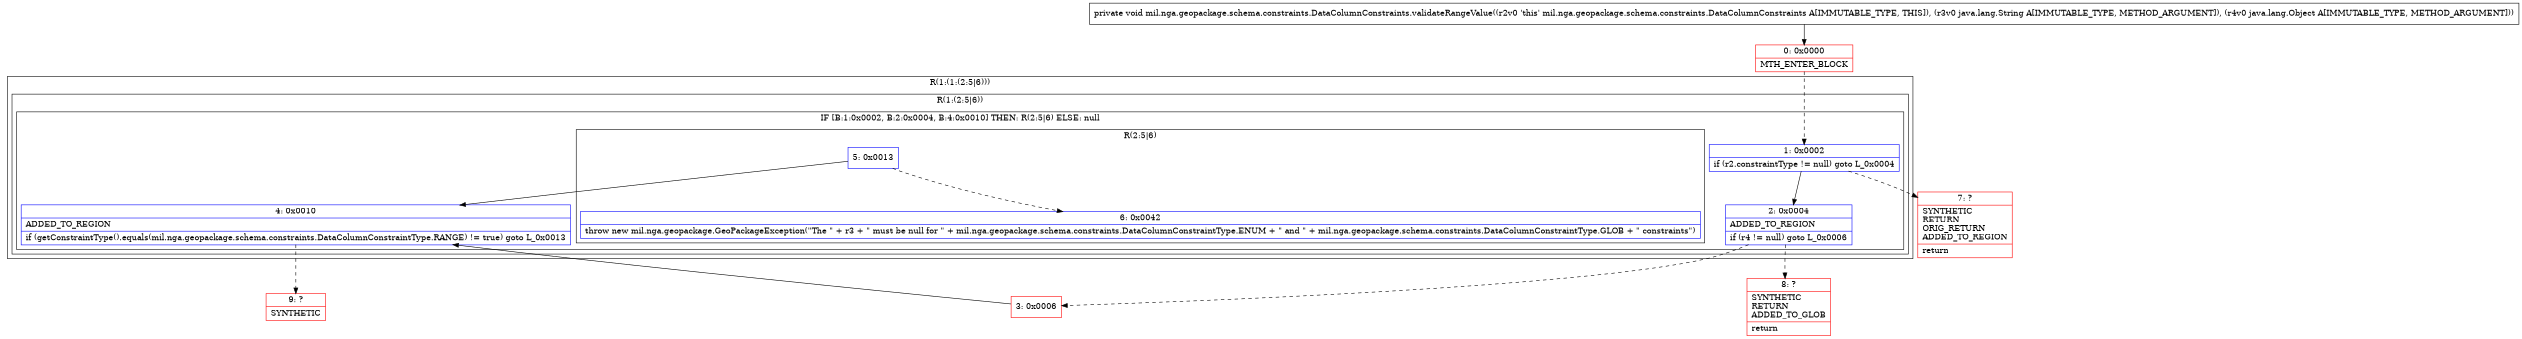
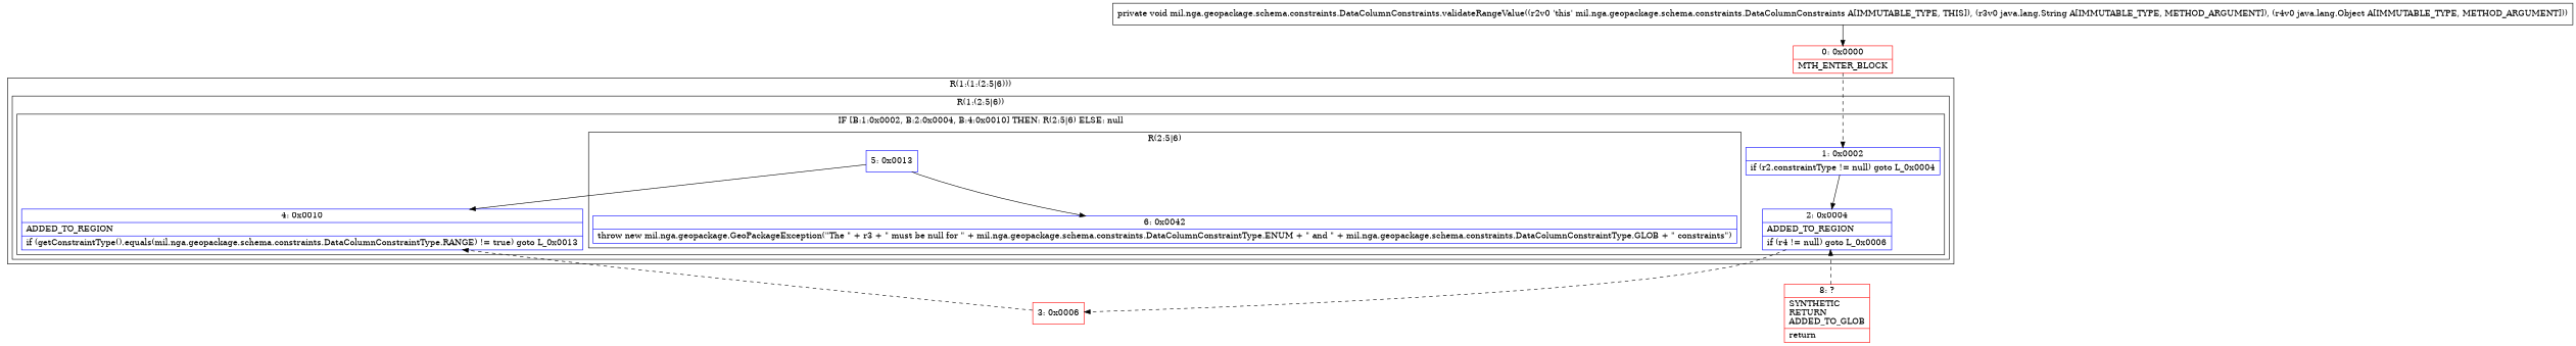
  digraph {
    node [color=blue shape=record]
    n1 [label="{5\:\ 0x0013}"]
    n2 [label="{6\:\ 0x0042|throw new mil.nga.geopackage.GeoPackageException(\"The \" + r3 + \" must be null for \" + mil.nga.geopackage.schema.constraints.DataColumnConstraintType.ENUM + \" and \" + mil.nga.geopackage.schema.constraints.DataColumnConstraintType.GLOB + \" constraints\")\l}"]
    n3 [label="{1\:\ 0x0002|if (r2.constraintType != null) goto L_0x0004\l}"]
    n4 [label="{2\:\ 0x0004|ADDED_TO_REGION\l|if (r4 != null) goto L_0x0006\l}"]
    n5 [label="{4\:\ 0x0010|ADDED_TO_REGION\l|if (getConstraintType().equals(mil.nga.geopackage.schema.constraints.DataColumnConstraintType.RANGE) != true) goto L_0x0013\l}"]
-   n6 [color=red label="{7\:\ ?|SYNTHETIC\lRETURN\lORIG_RETURN\lADDED_TO_REGION\l|return\l}"]
    n7 [color=red label="{3\:\ 0x0006}"]
    n8 [color=red label="{8\:\ ?|SYNTHETIC\lRETURN\lADDED_TO_GLOB\l|return\l}"]
-   n9 [color=red label="{9\:\ ?|SYNTHETIC\l}"]
    n10 [color=red label="{0\:\ 0x0000|MTH_ENTER_BLOCK\l}"]
    n11 [label="{private void mil.nga.geopackage.schema.constraints.DataColumnConstraints.validateRangeValue((r2v0 'this' mil.nga.geopackage.schema.constraints.DataColumnConstraints A[IMMUTABLE_TYPE, THIS]), (r3v0 java.lang.String A[IMMUTABLE_TYPE, METHOD_ARGUMENT]), (r4v0 java.lang.Object A[IMMUTABLE_TYPE, METHOD_ARGUMENT])) }" color=""]
    subgraph cluster_1 {
      label="R(1:(1:(2:5|6)))"
      subgraph cluster_2 {
        label="R(1:(2:5|6))"
        subgraph cluster_3 {
          label="IF [B:1:0x0002, B:2:0x0004, B:4:0x0010] THEN: R(2:5|6) ELSE: null"
          n3
          n4
          n5
          subgraph cluster_4 {
            label="R(2:5|6)"
            n1
            n2
          }
        }
      }
    }
-   n1 -> n2 [style=dashed]
+   n1 -> n2
    n1 -> n5
    n3 -> n4
-   n3 -> n6 [style=dashed]
    n4 -> n7 [style=dashed]
-   n4 -> n8 [style=dashed]
-   n5 -> n9 [style=dashed]
-   n7 -> n5
+   n8 -> n4 [style=dashed]
+   n7 -> n5 [style=dashed]
    n10 -> n3 [style=dashed]
    n11 -> n10
  }
